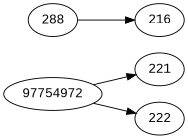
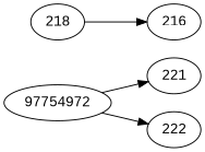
  strict digraph {
    fontname="Liberation Mono"
    rankdir=LR
    node [fontname="Liberation Mono"]
    edge [fontname="Liberation Mono"]
    97754972
    221
    222
-   218 [label=288]
+   218
    216
    97754972 -> 221
    97754972 -> 222
    218 -> 216
  }
